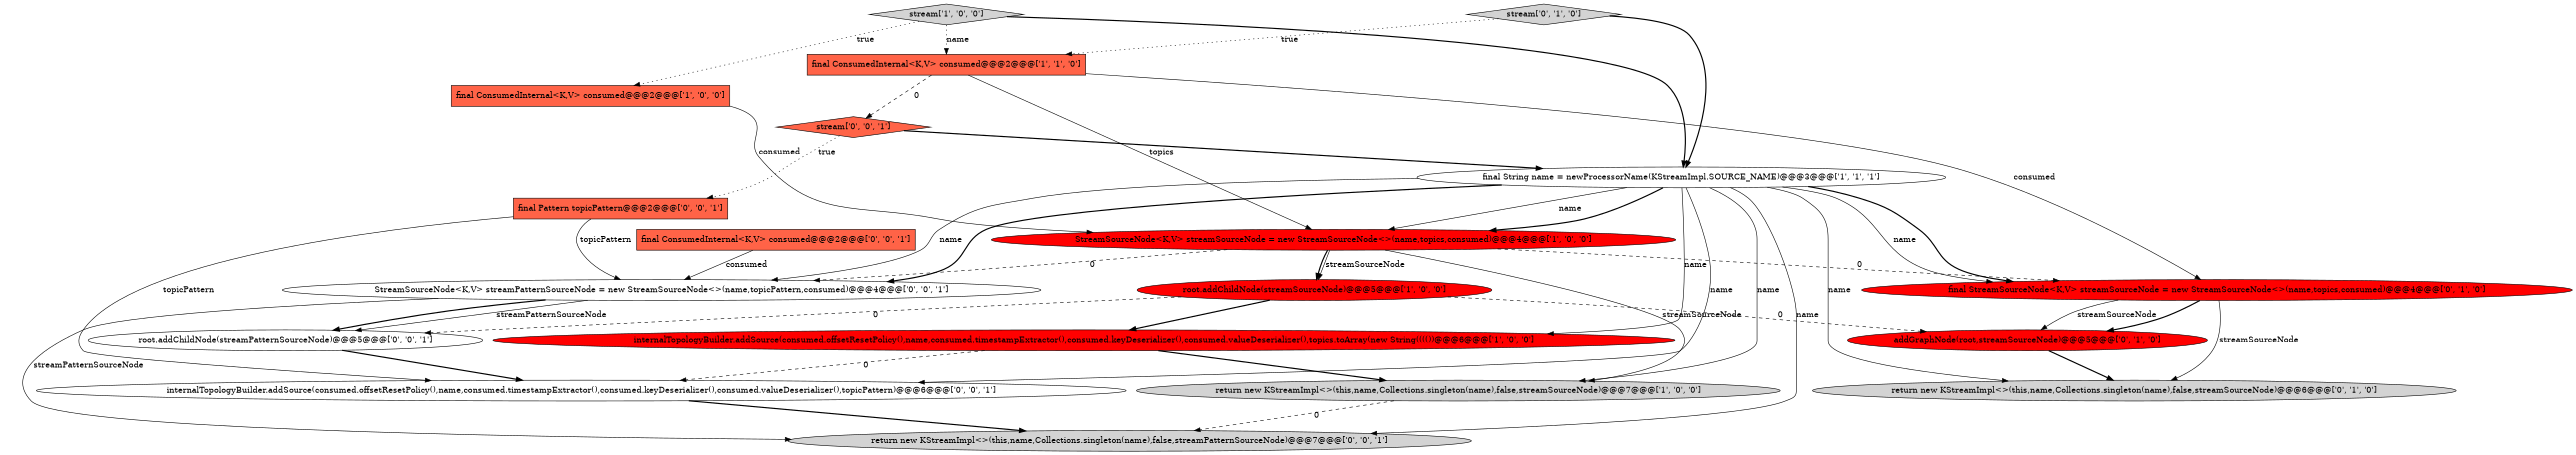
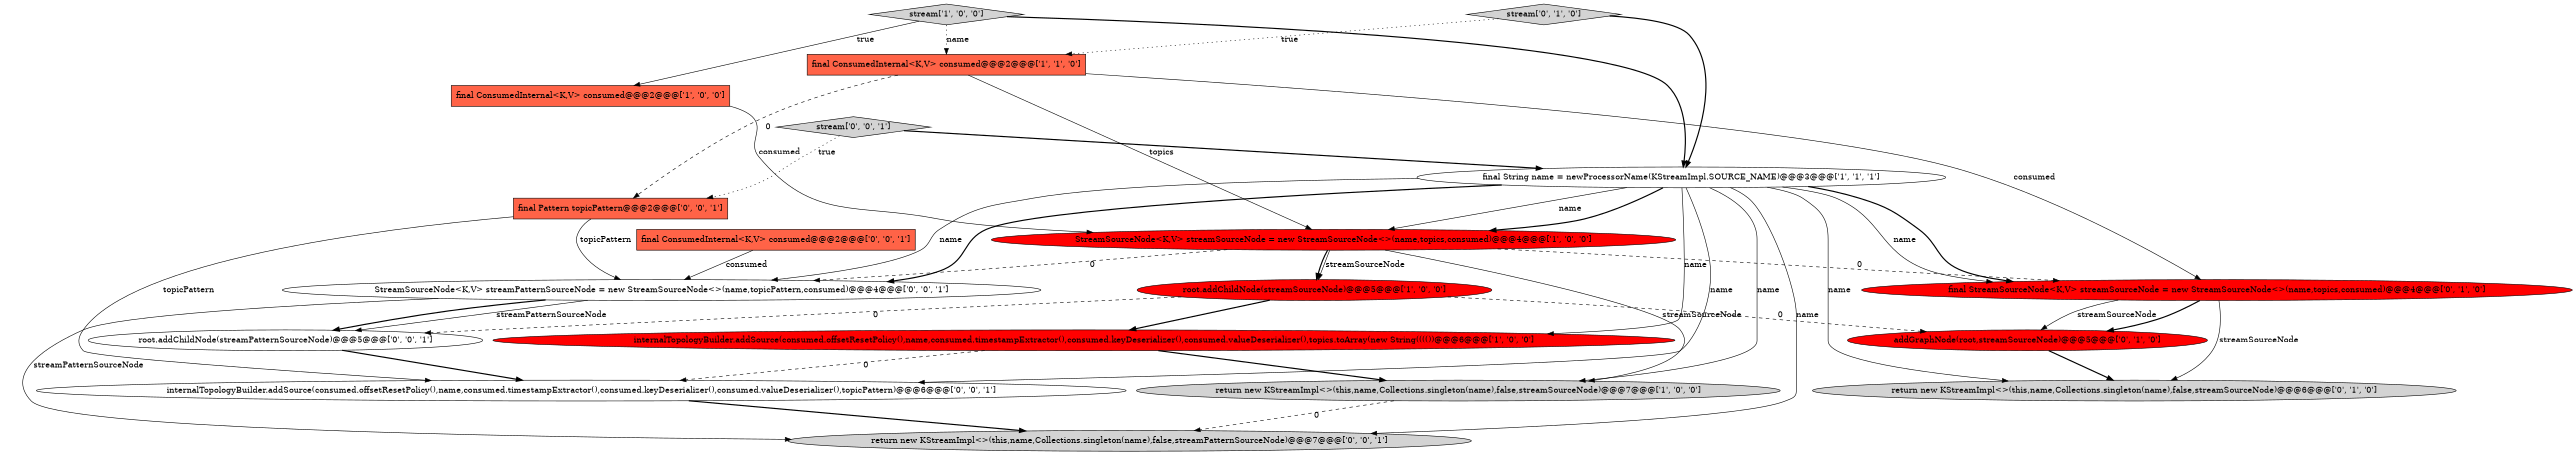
  digraph {
    node [fillcolor=lightgray shape=ellipse style=filled]
    edge [style=solid]
    n1 [fillcolor=tomato label="final ConsumedInternal<K,V> consumed@@@2@@@['1', '0', '0']" shape=box]
    n2 [fillcolor=red label="StreamSourceNode<K,V> streamSourceNode = new StreamSourceNode<>(name,topics,consumed)@@@4@@@['1', '0', '0']"]
    n3 [fillcolor=red label="root.addChildNode(streamSourceNode)@@@5@@@['1', '0', '0']"]
    n4 [fillcolor=white label="StreamSourceNode<K,V> streamPatternSourceNode = new StreamSourceNode<>(name,topicPattern,consumed)@@@4@@@['0', '0', '1']"]
    n5 [label="return new KStreamImpl<>(this,name,Collections.singleton(name),false,streamSourceNode)@@@7@@@['1', '0', '0']"]
    n6 [fillcolor=red label="final StreamSourceNode<K,V> streamSourceNode = new StreamSourceNode<>(name,topics,consumed)@@@4@@@['0', '1', '0']"]
    n7 [fillcolor=red label="addGraphNode(root,streamSourceNode)@@@5@@@['0', '1', '0']"]
    n8 [fillcolor=red label="internalTopologyBuilder.addSource(consumed.offsetResetPolicy(),name,consumed.timestampExtractor(),consumed.keyDeserializer(),consumed.valueDeserializer(),topics.toArray(new String(((())@@@6@@@['1', '0', '0']"]
    n9 [fillcolor=white label="root.addChildNode(streamPatternSourceNode)@@@5@@@['0', '0', '1']"]
    n10 [label="return new KStreamImpl<>(this,name,Collections.singleton(name),false,streamSourceNode)@@@6@@@['0', '1', '0']"]
    n11 [fillcolor=white label="internalTopologyBuilder.addSource(consumed.offsetResetPolicy(),name,consumed.timestampExtractor(),consumed.keyDeserializer(),consumed.valueDeserializer(),topicPattern)@@@6@@@['0', '0', '1']"]
    n12 [label="return new KStreamImpl<>(this,name,Collections.singleton(name),false,streamPatternSourceNode)@@@7@@@['0', '0', '1']"]
    n13 [label="stream['1', '0', '0']" shape=diamond]
    n14 [fillcolor=white label="final String name = newProcessorName(KStreamImpl.SOURCE_NAME)@@@3@@@['1', '1', '1']"]
    n15 [fillcolor=tomato label="final ConsumedInternal<K,V> consumed@@@2@@@['1', '1', '0']" shape=box]
    n16 [fillcolor=tomato label="final Pattern topicPattern@@@2@@@['0', '0', '1']" shape=box]
    n17 [label="stream['0', '1', '0']" shape=diamond]
    n18 [fillcolor=tomato label="final ConsumedInternal<K,V> consumed@@@2@@@['0', '0', '1']" shape=box]
-   n19 [fillcolor=tomato label="stream['0', '0', '1']" shape=diamond]
+   n19 [label="stream['0', '0', '1']" shape=diamond]
    n1 -> n2 [label=consumed]
    n2 -> n3 [style=bold]
    n2 -> n3 [label=streamSourceNode]
    n2 -> n4 [label=0 style=dashed]
    n2 -> n5 [label=streamSourceNode]
    n2 -> n6 [label=0 style=dashed]
    n3 -> n7 [label=0 style=dashed]
    n3 -> n8 [style=bold]
    n3 -> n9 [label=0 style=dashed]
    n4 -> n9 [label=streamPatternSourceNode]
    n4 -> n9 [style=bold]
    n4 -> n12 [label=streamPatternSourceNode]
    n5 -> n12 [label=0 style=dashed]
    n6 -> n7 [label=streamSourceNode]
    n6 -> n7 [style=bold]
    n6 -> n10 [label=streamSourceNode]
    n7 -> n10 [style=bold]
    n8 -> n5 [style=bold]
    n8 -> n11 [label=0 style=dashed]
    n9 -> n11 [style=bold]
    n11 -> n12 [style=bold]
-   n13 -> n1 [label=true style=dotted]
+   n13 -> n1 [label=true]
    n13 -> n14 [style=bold]
    n13 -> n15 [label=name style=dotted]
    n14 -> n2 [label=name]
    n14 -> n2 [style=bold]
    n14 -> n4 [style=bold]
    n14 -> n4 [label=name]
    n14 -> n5 [label=name]
    n14 -> n6 [label=name]
    n14 -> n6 [style=bold]
    n14 -> n8 [label=name]
    n14 -> n10 [label=name]
    n14 -> n11 [label=name]
    n14 -> n12 [label=name]
    n15 -> n2 [label=topics]
    n15 -> n6 [label=consumed]
-   n15 -> n19 [label=0 style=dashed]
+   n15 -> n16 [label=0 style=dashed]
    n16 -> n4 [label=topicPattern]
    n16 -> n11 [label=topicPattern]
    n17 -> n14 [style=bold]
    n17 -> n15 [label=true style=dotted]
    n18 -> n4 [label=consumed]
    n19 -> n14 [style=bold]
    n19 -> n16 [label=true style=dotted]
  }
